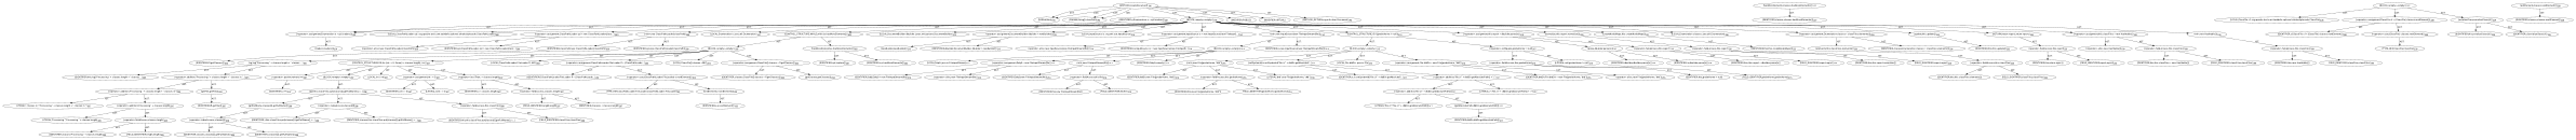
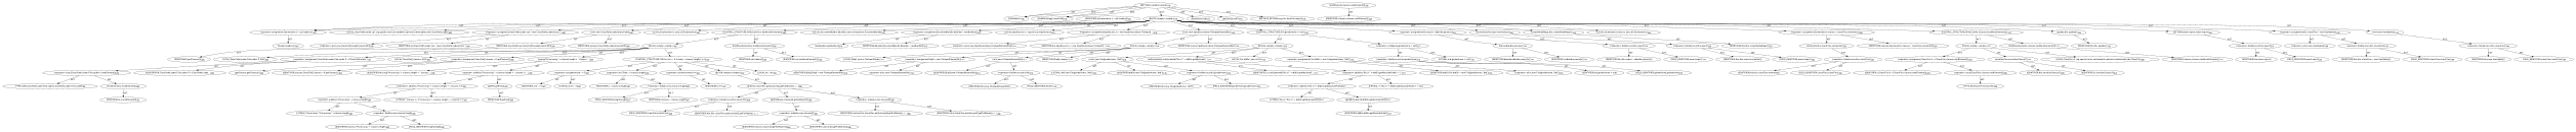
  digraph {
    fontname=Roboto
    node [fontname=Roboto]
    edge [fontname=Roboto]
    n1 [label=<(METHOD,createDocument)<SUB>196</SUB>>]
    n2 [label=<(PARAM,this)<SUB>196</SUB>>]
    n3 [label=<(PARAM,String[] classPath)<SUB>196</SUB>>]
    n4 [label=<(BLOCK,&lt;empty&gt;,&lt;empty&gt;)<SUB>196</SUB>>]
    n5 [label=<(MODIFIER,PUBLIC)>]
    n6 [label=<(MODIFIER,VIRTUAL)>]
    n7 [label=<(METHOD_RETURN,org.w3c.dom.Document)<SUB>196</SUB>>]
    n8 [label=<(&lt;operator&gt;.assignment,this.classFiles = new Hashtable())<SUB>199</SUB>>]
    n9 [label=<(&lt;init&gt;,new Hashtable())<SUB>199</SUB>>]
    n10 [label=<(LOCAL,ClassPathLoader cpl: org.apache.tools.ant.taskdefs.optional.sitraka.bytecode.ClassPathLoader)<SUB>200</SUB>>]
    n11 [label=<(&lt;operator&gt;.assignment,ClassPathLoader cpl = new ClassPathLoader(class...)<SUB>200</SUB>>]
    n12 [label=<(&lt;init&gt;,new ClassPathLoader(classPath))<SUB>200</SUB>>]
    n13 [label=<(LOCAL,Enumeration e: java.util.Enumeration)<SUB>201</SUB>>]
    n14 [label=<(&lt;operator&gt;.assignment,Enumeration e = cpl.loaders())<SUB>201</SUB>>]
    n15 [label=<(CONTROL_STRUCTURE,WHILE,while (e.hasMoreElements()))<SUB>202</SUB>>]
    n16 [label=<(LOCAL,DocumentBuilder dbuilder: javax.xml.parsers.DocumentBuilder)<SUB>213</SUB>>]
    n17 [label=<(&lt;operator&gt;.assignment,DocumentBuilder dbuilder = newBuilder())<SUB>213</SUB>>]
    n18 [label=<(LOCAL,InputSource is: org.xml.sax.InputSource)<SUB>214</SUB>>]
    n19 [label=<(&lt;operator&gt;.assignment,InputSource is = new InputSource(new FileInputS...)<SUB>214</SUB>>]
    n20 [label=<(&lt;init&gt;,new InputSource(new FileInputStream(file)))<SUB>214</SUB>>]
    n21 [label=<(CONTROL_STRUCTURE,IF,if (jprobeHome != null))<SUB>215</SUB>>]
    n22 [label=<(&lt;operator&gt;.assignment,this.report = dbuilder.parse(is))<SUB>219</SUB>>]
    n23 [label=<(normalize,this.report.normalize())<SUB>220</SUB>>]
    n24 [label=<(createNodeMaps,this.createNodeMaps())<SUB>223</SUB>>]
    n25 [label=<(LOCAL,Enumeration classes: java.util.Enumeration)<SUB>226</SUB>>]
    n26 [label=<(&lt;operator&gt;.assignment,Enumeration classes = classFiles.elements())<SUB>226</SUB>>]
+   n27 [label=<(CONTROL_STRUCTURE,WHILE,while (classes.hasMoreElements()))<SUB>227</SUB>>]
    n28 [label=<(update,this.update())<SUB>232</SUB>>]
    n29 [label=<(RETURN,return report;,return report;)<SUB>233</SUB>>]
    n30 [label=<(&lt;operator&gt;.fieldAccess,this.classFiles)<SUB>199</SUB>>]
    n31 [label=<(&lt;operator&gt;.alloc,new Hashtable())<SUB>199</SUB>>]
    n32 [label=<(&lt;operator&gt;.fieldAccess,this.classFiles)<SUB>199</SUB>>]
    n33 [label=<(IDENTIFIER,cpl,ClassPathLoader cpl = new ClassPathLoader(class...)<SUB>200</SUB>>]
    n34 [label=<(&lt;operator&gt;.alloc,new ClassPathLoader(classPath))<SUB>200</SUB>>]
    n35 [label=<(IDENTIFIER,cpl,new ClassPathLoader(classPath))<SUB>200</SUB>>]
    n36 [label=<(IDENTIFIER,classPath,new ClassPathLoader(classPath))<SUB>200</SUB>>]
    n37 [label=<(loaders,loaders())<SUB>201</SUB>>]
    n38 [label=<(hasMoreElements,e.hasMoreElements())<SUB>202</SUB>>]
    n39 [label=<(BLOCK,&lt;empty&gt;,&lt;empty&gt;)<SUB>202</SUB>>]
    n40 [label=<(IDENTIFIER,dbuilder,DocumentBuilder dbuilder = newBuilder())<SUB>213</SUB>>]
    n41 [label=<(newBuilder,newBuilder())<SUB>213</SUB>>]
    n42 [label=<(IDENTIFIER,is,InputSource is = new InputSource(new FileInputS...)<SUB>214</SUB>>]
    n43 [label=<(&lt;operator&gt;.alloc,new InputSource(new FileInputStream(file)))<SUB>214</SUB>>]
    n44 [label=<(IDENTIFIER,is,new InputSource(new FileInputStream(file)))<SUB>214</SUB>>]
    n45 [label=<(BLOCK,&lt;empty&gt;,&lt;empty&gt;)<SUB>214</SUB>>]
    n46 [label=<(&lt;operator&gt;.notEquals,jprobeHome != null)<SUB>215</SUB>>]
    n47 [label=<(BLOCK,&lt;empty&gt;,&lt;empty&gt;)<SUB>215</SUB>>]
    n48 [label=<(&lt;operator&gt;.fieldAccess,this.report)<SUB>219</SUB>>]
    n49 [label=<(parse,dbuilder.parse(is))<SUB>219</SUB>>]
    n50 [label=<(&lt;operator&gt;.fieldAccess,this.report)<SUB>220</SUB>>]
    n51 [label=<(IDENTIFIER,this,this.createNodeMaps())<SUB>223</SUB>>]
    n52 [label=<(IDENTIFIER,classes,Enumeration classes = classFiles.elements())<SUB>226</SUB>>]
    n53 [label=<(elements,this.classFiles.elements())<SUB>226</SUB>>]
    n54 [label=<(hasMoreElements,classes.hasMoreElements())<SUB>227</SUB>>]
    n55 [label=<(BLOCK,&lt;empty&gt;,&lt;empty&gt;)<SUB>227</SUB>>]
    n56 [label=<(IDENTIFIER,this,this.update())<SUB>232</SUB>>]
    n57 [label=<(&lt;operator&gt;.fieldAccess,this.report)<SUB>233</SUB>>]
    n58 [label=<(IDENTIFIER,this,this.classFiles = new Hashtable())>]
    n59 [label=<(FIELD_IDENTIFIER,classFiles,classFiles)<SUB>199</SUB>>]
    n60 [label=<(IDENTIFIER,this,new Hashtable())>]
    n61 [label=<(FIELD_IDENTIFIER,classFiles,classFiles)<SUB>199</SUB>>]
    n62 [label=<(IDENTIFIER,fl,getClasses())<SUB>204</SUB>>]
    n63 [label=<(IDENTIFIER,e,Enumeration e = cpl.loaders())<SUB>201</SUB>>]
    n64 [label=<(IDENTIFIER,cpl,loaders())<SUB>201</SUB>>]
    n65 [label=<(IDENTIFIER,e,e.hasMoreElements())<SUB>202</SUB>>]
    n66 [label=<(LOCAL,ClassPathLoader.FileLoader fl: ANY)<SUB>203</SUB>>]
    n67 [label=<(&lt;operator&gt;.assignment,ClassPathLoader.FileLoader fl = (ClassPathLoade...)<SUB>203</SUB>>]
    n68 [label=<(LOCAL,ClassFile[] classes: ANY)<SUB>204</SUB>>]
    n69 [label=<(&lt;operator&gt;.assignment,ClassFile[] classes = fl.getClasses())<SUB>204</SUB>>]
    n70 [label=<(log,log(&quot;Processing &quot; + classes.length + &quot; classes ...)<SUB>205</SUB>>]
    n71 [label=<(CONTROL_STRUCTURE,FOR,for (int i = 0; Some(i &lt; classes.length); i++))<SUB>207</SUB>>]
    n72 [label=<(IDENTIFIER,fl,ClassPathLoader.FileLoader fl = (ClassPathLoade...)<SUB>203</SUB>>]
    n73 [label=<(&lt;operator&gt;.cast,(ClassPathLoader.FileLoader) e.nextElement())<SUB>203</SUB>>]
    n74 [label=<(IDENTIFIER,classes,ClassFile[] classes = fl.getClasses())<SUB>204</SUB>>]
    n75 [label=<(getClasses,getClasses())<SUB>204</SUB>>]
    n76 [label=<(IDENTIFIER,this,log(&quot;Processing &quot; + classes.length + &quot; classes ...)<SUB>205</SUB>>]
    n77 [label=<(&lt;operator&gt;.addition,&quot;Processing &quot; + classes.length + &quot; classes in &quot;...)<SUB>205</SUB>>]
    n78 [label=<(LOCAL,int i: int)<SUB>207</SUB>>]
    n79 [label=<(&lt;operator&gt;.assignment,int i = 0)<SUB>207</SUB>>]
    n80 [label=<(&lt;operator&gt;.lessThan,i &lt; classes.length)<SUB>207</SUB>>]
    n81 [label=<(&lt;operator&gt;.postIncrement,i++)<SUB>207</SUB>>]
    n82 [label=<(BLOCK,&lt;empty&gt;,&lt;empty&gt;)<SUB>207</SUB>>]
    n83 [label=<(TYPE_REF,ClassPathLoader.FileLoader,ClassPathLoader.FileLoader)<SUB>203</SUB>>]
    n84 [label=<(nextElement,e.nextElement())<SUB>203</SUB>>]
    n85 [label=<(IDENTIFIER,e,e.nextElement())<SUB>203</SUB>>]
    n86 [label=<(&lt;operator&gt;.addition,&quot;Processing &quot; + classes.length + &quot; classes in &quot;)<SUB>205</SUB>>]
    n87 [label=<(getFile,getFile())<SUB>205</SUB>>]
    n88 [label=<(&lt;operator&gt;.addition,&quot;Processing &quot; + classes.length)<SUB>205</SUB>>]
    n89 [label=<(LITERAL,&quot; classes in &quot;,&quot;Processing &quot; + classes.length + &quot; classes in &quot;)<SUB>205</SUB>>]
    n90 [label=<(IDENTIFIER,fl,getFile())<SUB>205</SUB>>]
    n91 [label=<(LITERAL,&quot;Processing &quot;,&quot;Processing &quot; + classes.length)<SUB>205</SUB>>]
    n92 [label=<(&lt;operator&gt;.fieldAccess,classes.length)<SUB>205</SUB>>]
    n93 [label=<(IDENTIFIER,classes,&quot;Processing &quot; + classes.length)<SUB>205</SUB>>]
    n94 [label=<(FIELD_IDENTIFIER,length,length)<SUB>205</SUB>>]
    n95 [label=<(IDENTIFIER,i,int i = 0)<SUB>207</SUB>>]
    n96 [label=<(LITERAL,0,int i = 0)<SUB>207</SUB>>]
    n97 [label=<(IDENTIFIER,i,i &lt; classes.length)<SUB>207</SUB>>]
    n98 [label=<(&lt;operator&gt;.fieldAccess,classes.length)<SUB>207</SUB>>]
    n99 [label=<(IDENTIFIER,i,i++)<SUB>207</SUB>>]
    n100 [label=<(put,this.classFiles.put(classes[i].getFullName(), c...)<SUB>208</SUB>>]
    n101 [label=<(IDENTIFIER,classes,i &lt; classes.length)<SUB>207</SUB>>]
    n102 [label=<(FIELD_IDENTIFIER,length,length)<SUB>207</SUB>>]
    n103 [label=<(&lt;operator&gt;.fieldAccess,this.classFiles)<SUB>208</SUB>>]
    n104 [label=<(getFullName,classes[i].getFullName())<SUB>208</SUB>>]
    n105 [label=<(&lt;operator&gt;.indexAccess,classes[i])<SUB>208</SUB>>]
    n106 [label=<(IDENTIFIER,this,this.classFiles.put(classes[i].getFullName(), c...)>]
    n107 [label=<(FIELD_IDENTIFIER,classFiles,classFiles)<SUB>208</SUB>>]
    n108 [label=<(&lt;operator&gt;.indexAccess,classes[i])<SUB>208</SUB>>]
    n109 [label=<(IDENTIFIER,classes,this.classFiles.put(classes[i].getFullName(), c...)<SUB>208</SUB>>]
    n110 [label=<(IDENTIFIER,i,this.classFiles.put(classes[i].getFullName(), c...)<SUB>208</SUB>>]
    n111 [label=<(IDENTIFIER,classes,classes[i].getFullName())<SUB>208</SUB>>]
    n112 [label=<(IDENTIFIER,i,classes[i].getFullName())<SUB>208</SUB>>]
    n113 [label=<(LOCAL,$obj0: java.io.FileInputStream)<SUB>214</SUB>>]
    n114 [label=<(&lt;operator&gt;.assignment,$obj0 = new FileInputStream(file))<SUB>214</SUB>>]
    n115 [label=<(&lt;init&gt;,new FileInputStream(file))<SUB>214</SUB>>]
    n116 [label=<(IDENTIFIER,$obj0,&lt;empty&gt;)<SUB>214</SUB>>]
    n117 [label=<(IDENTIFIER,$obj0,$obj0 = new FileInputStream(file))<SUB>214</SUB>>]
    n118 [label=<(&lt;operator&gt;.alloc,new FileInputStream(file))<SUB>214</SUB>>]
    n119 [label=<(IDENTIFIER,$obj0,new FileInputStream(file))<SUB>214</SUB>>]
    n120 [label=<(&lt;operator&gt;.fieldAccess,this.file)<SUB>214</SUB>>]
    n121 [label=<(IDENTIFIER,this,new FileInputStream(file))>]
    n122 [label=<(FIELD_IDENTIFIER,file,file)<SUB>214</SUB>>]
    n123 [label=<(&lt;operator&gt;.fieldAccess,this.jprobeHome)<SUB>215</SUB>>]
    n124 [label=<(LITERAL,null,jprobeHome != null)<SUB>215</SUB>>]
    n125 [label=<(LOCAL,File dtdDir: java.io.File)<SUB>216</SUB>>]
    n126 [label=<(&lt;operator&gt;.assignment,File dtdDir = new File(jprobeHome, &quot;dtd&quot;))<SUB>216</SUB>>]
    n127 [label=<(&lt;init&gt;,new File(jprobeHome, &quot;dtd&quot;))<SUB>216</SUB>>]
    n128 [label=<(setSystemId,is.setSystemId(&quot;file:///&quot; + dtdDir.getAbsoluteP...)<SUB>217</SUB>>]
    n129 [label=<(IDENTIFIER,this,jprobeHome != null)>]
    n130 [label=<(FIELD_IDENTIFIER,jprobeHome,jprobeHome)<SUB>215</SUB>>]
    n131 [label=<(IDENTIFIER,dtdDir,File dtdDir = new File(jprobeHome, &quot;dtd&quot;))<SUB>216</SUB>>]
    n132 [label=<(&lt;operator&gt;.alloc,new File(jprobeHome, &quot;dtd&quot;))<SUB>216</SUB>>]
    n133 [label=<(IDENTIFIER,dtdDir,new File(jprobeHome, &quot;dtd&quot;))<SUB>216</SUB>>]
    n134 [label=<(&lt;operator&gt;.fieldAccess,this.jprobeHome)<SUB>216</SUB>>]
    n135 [label=<(LITERAL,&quot;dtd&quot;,new File(jprobeHome, &quot;dtd&quot;))<SUB>216</SUB>>]
    n136 [label=<(IDENTIFIER,is,is.setSystemId(&quot;file:///&quot; + dtdDir.getAbsoluteP...)<SUB>217</SUB>>]
    n137 [label=<(&lt;operator&gt;.addition,&quot;file:///&quot; + dtdDir.getAbsolutePath() + &quot;/&quot;)<SUB>217</SUB>>]
    n138 [label=<(IDENTIFIER,this,new File(jprobeHome, &quot;dtd&quot;))>]
    n139 [label=<(FIELD_IDENTIFIER,jprobeHome,jprobeHome)<SUB>216</SUB>>]
    n140 [label=<(&lt;operator&gt;.addition,&quot;file:///&quot; + dtdDir.getAbsolutePath())<SUB>217</SUB>>]
    n141 [label=<(LITERAL,&quot;/&quot;,&quot;file:///&quot; + dtdDir.getAbsolutePath() + &quot;/&quot;)<SUB>217</SUB>>]
    n142 [label=<(LITERAL,&quot;file:///&quot;,&quot;file:///&quot; + dtdDir.getAbsolutePath())<SUB>217</SUB>>]
    n143 [label=<(getAbsolutePath,dtdDir.getAbsolutePath())<SUB>217</SUB>>]
    n144 [label=<(IDENTIFIER,dtdDir,dtdDir.getAbsolutePath())<SUB>217</SUB>>]
    n145 [label=<(IDENTIFIER,this,this.report = dbuilder.parse(is))>]
    n146 [label=<(FIELD_IDENTIFIER,report,report)<SUB>219</SUB>>]
    n147 [label=<(IDENTIFIER,dbuilder,dbuilder.parse(is))<SUB>219</SUB>>]
    n148 [label=<(IDENTIFIER,is,dbuilder.parse(is))<SUB>219</SUB>>]
    n149 [label=<(IDENTIFIER,this,this.report.normalize())>]
    n150 [label=<(FIELD_IDENTIFIER,report,report)<SUB>220</SUB>>]
    n151 [label=<(&lt;operator&gt;.fieldAccess,this.classFiles)<SUB>226</SUB>>]
    n152 [label=<(IDENTIFIER,this,this.classFiles.elements())>]
    n153 [label=<(FIELD_IDENTIFIER,classFiles,classFiles)<SUB>226</SUB>>]
    n154 [label=<(IDENTIFIER,classes,classes.hasMoreElements())<SUB>227</SUB>>]
    n155 [label=<(LOCAL,ClassFile cf: org.apache.tools.ant.taskdefs.optional.sitraka.bytecode.ClassFile)<SUB>228</SUB>>]
    n156 [label=<(&lt;operator&gt;.assignment,ClassFile cf = (ClassFile) classes.nextElement())<SUB>228</SUB>>]
    n157 [label=<(serializeClass,serializeClass(cf))<SUB>229</SUB>>]
    n158 [label=<(IDENTIFIER,cf,ClassFile cf = (ClassFile) classes.nextElement())<SUB>228</SUB>>]
    n159 [label=<(&lt;operator&gt;.cast,(ClassFile) classes.nextElement())<SUB>228</SUB>>]
    n160 [label=<(IDENTIFIER,this,serializeClass(cf))<SUB>229</SUB>>]
    n161 [label=<(IDENTIFIER,cf,serializeClass(cf))<SUB>229</SUB>>]
    n162 [label=<(TYPE_REF,ClassFile,ClassFile)<SUB>228</SUB>>]
    n163 [label=<(nextElement,classes.nextElement())<SUB>228</SUB>>]
    n164 [label=<(IDENTIFIER,classes,classes.nextElement())<SUB>228</SUB>>]
    n165 [label=<(IDENTIFIER,this,return report;)>]
    n166 [label=<(FIELD_IDENTIFIER,report,report)<SUB>233</SUB>>]
    n1 -> n2 [label="AST: "]
    n1 -> n2 [label="DDG: "]
    n1 -> n3 [label="AST: "]
    n1 -> n3 [label="DDG: "]
    n1 -> n4 [label="AST: "]
    n1 -> n5 [label="AST: "]
    n1 -> n6 [label="AST: "]
    n1 -> n7 [label="AST: "]
    n4 -> n8 [label="AST: "]
    n4 -> n9 [label="AST: "]
    n4 -> n10 [label="AST: "]
    n4 -> n11 [label="AST: "]
    n4 -> n12 [label="AST: "]
    n4 -> n13 [label="AST: "]
    n4 -> n14 [label="AST: "]
    n4 -> n15 [label="AST: "]
    n4 -> n16 [label="AST: "]
    n4 -> n17 [label="AST: "]
    n4 -> n18 [label="AST: "]
    n4 -> n19 [label="AST: "]
    n4 -> n20 [label="AST: "]
    n4 -> n21 [label="AST: "]
    n4 -> n22 [label="AST: "]
    n4 -> n23 [label="AST: "]
    n4 -> n24 [label="AST: "]
    n4 -> n25 [label="AST: "]
    n4 -> n26 [label="AST: "]
+   n4 -> n27 [label="AST: "]
    n4 -> n28 [label="AST: "]
    n4 -> n29 [label="AST: "]
    n8 -> n30 [label="AST: "]
    n8 -> n31 [label="AST: "]
    n9 -> n32 [label="AST: "]
    n11 -> n33 [label="AST: "]
    n11 -> n34 [label="AST: "]
    n12 -> n35 [label="AST: "]
    n12 -> n36 [label="AST: "]
    n14 -> n37 [label="AST: "]
    n15 -> n38 [label="AST: "]
    n15 -> n39 [label="AST: "]
    n17 -> n40 [label="AST: "]
    n17 -> n41 [label="AST: "]
    n19 -> n42 [label="AST: "]
    n19 -> n43 [label="AST: "]
    n20 -> n44 [label="AST: "]
    n20 -> n45 [label="AST: "]
    n21 -> n46 [label="AST: "]
    n21 -> n47 [label="AST: "]
    n22 -> n48 [label="AST: "]
    n22 -> n49 [label="AST: "]
    n23 -> n50 [label="AST: "]
    n24 -> n51 [label="AST: "]
    n26 -> n52 [label="AST: "]
    n26 -> n53 [label="AST: "]
+   n27 -> n54 [label="AST: "]
+   n27 -> n55 [label="AST: "]
    n28 -> n56 [label="AST: "]
    n29 -> n57 [label="AST: "]
    n30 -> n58 [label="AST: "]
    n30 -> n59 [label="AST: "]
    n32 -> n60 [label="AST: "]
    n32 -> n61 [label="AST: "]
    n36 -> n62 [label="AST: "]
    n38 -> n64 [label="AST: "]
    n38 -> n65 [label="AST: "]
    n39 -> n66 [label="AST: "]
    n39 -> n67 [label="AST: "]
    n39 -> n68 [label="AST: "]
    n39 -> n69 [label="AST: "]
    n39 -> n70 [label="AST: "]
    n39 -> n71 [label="AST: "]
    n45 -> n113 [label="AST: "]
    n45 -> n114 [label="AST: "]
    n45 -> n115 [label="AST: "]
    n45 -> n116 [label="AST: "]
    n46 -> n123 [label="AST: "]
    n46 -> n124 [label="AST: "]
    n47 -> n125 [label="AST: "]
    n47 -> n126 [label="AST: "]
    n47 -> n127 [label="AST: "]
    n47 -> n128 [label="AST: "]
    n48 -> n145 [label="AST: "]
    n48 -> n146 [label="AST: "]
    n49 -> n147 [label="AST: "]
    n49 -> n148 [label="AST: "]
    n50 -> n149 [label="AST: "]
    n50 -> n150 [label="AST: "]
    n53 -> n151 [label="AST: "]
    n54 -> n154 [label="AST: "]
    n55 -> n155 [label="AST: "]
    n55 -> n156 [label="AST: "]
    n55 -> n157 [label="AST: "]
    n57 -> n165 [label="AST: "]
    n57 -> n166 [label="AST: "]
    n63 -> n14 [label="AST: "]
    n67 -> n72 [label="AST: "]
    n67 -> n73 [label="AST: "]
    n69 -> n74 [label="AST: "]
    n69 -> n75 [label="AST: "]
    n70 -> n76 [label="AST: "]
    n70 -> n77 [label="AST: "]
    n71 -> n78 [label="AST: "]
    n71 -> n79 [label="AST: "]
    n71 -> n80 [label="AST: "]
    n71 -> n81 [label="AST: "]
    n71 -> n82 [label="AST: "]
    n73 -> n83 [label="AST: "]
    n73 -> n84 [label="AST: "]
    n77 -> n86 [label="AST: "]
    n77 -> n87 [label="AST: "]
    n79 -> n95 [label="AST: "]
    n79 -> n96 [label="AST: "]
    n80 -> n97 [label="AST: "]
    n80 -> n98 [label="AST: "]
    n81 -> n99 [label="AST: "]
    n82 -> n100 [label="AST: "]
    n84 -> n85 [label="AST: "]
    n86 -> n88 [label="AST: "]
    n86 -> n89 [label="AST: "]
    n87 -> n90 [label="AST: "]
    n88 -> n91 [label="AST: "]
    n88 -> n92 [label="AST: "]
    n92 -> n93 [label="AST: "]
    n92 -> n94 [label="AST: "]
    n98 -> n101 [label="AST: "]
    n98 -> n102 [label="AST: "]
    n100 -> n103 [label="AST: "]
    n100 -> n104 [label="AST: "]
    n100 -> n105 [label="AST: "]
    n103 -> n106 [label="AST: "]
    n103 -> n107 [label="AST: "]
    n104 -> n108 [label="AST: "]
    n105 -> n109 [label="AST: "]
    n105 -> n110 [label="AST: "]
    n108 -> n111 [label="AST: "]
    n108 -> n112 [label="AST: "]
    n114 -> n117 [label="AST: "]
    n114 -> n118 [label="AST: "]
    n115 -> n119 [label="AST: "]
    n115 -> n120 [label="AST: "]
    n120 -> n121 [label="AST: "]
    n120 -> n122 [label="AST: "]
    n123 -> n129 [label="AST: "]
    n123 -> n130 [label="AST: "]
    n126 -> n131 [label="AST: "]
    n126 -> n132 [label="AST: "]
    n127 -> n133 [label="AST: "]
    n127 -> n134 [label="AST: "]
    n127 -> n135 [label="AST: "]
    n128 -> n136 [label="AST: "]
    n128 -> n137 [label="AST: "]
    n134 -> n138 [label="AST: "]
    n134 -> n139 [label="AST: "]
    n137 -> n140 [label="AST: "]
    n137 -> n141 [label="AST: "]
    n140 -> n142 [label="AST: "]
    n140 -> n143 [label="AST: "]
    n143 -> n144 [label="AST: "]
    n151 -> n152 [label="AST: "]
    n151 -> n153 [label="AST: "]
    n156 -> n158 [label="AST: "]
    n156 -> n159 [label="AST: "]
    n157 -> n160 [label="AST: "]
    n157 -> n161 [label="AST: "]
    n159 -> n162 [label="AST: "]
    n163 -> n164 [label="AST: "]
  }
